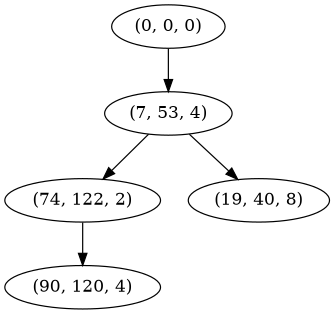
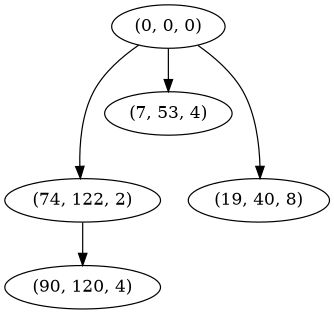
  digraph {
    "(0, 0, 0)"
    "(7, 53, 4)"
    "(74, 122, 2)"
    "(19, 40, 8)"
    "(90, 120, 4)"
    "(0, 0, 0)" -> "(7, 53, 4)"
-   "(7, 53, 4)" -> "(74, 122, 2)"
-   "(7, 53, 4)" -> "(19, 40, 8)"
+   "(0, 0, 0)" -> "(74, 122, 2)"
+   "(0, 0, 0)" -> "(19, 40, 8)"
    "(74, 122, 2)" -> "(90, 120, 4)"
  }
